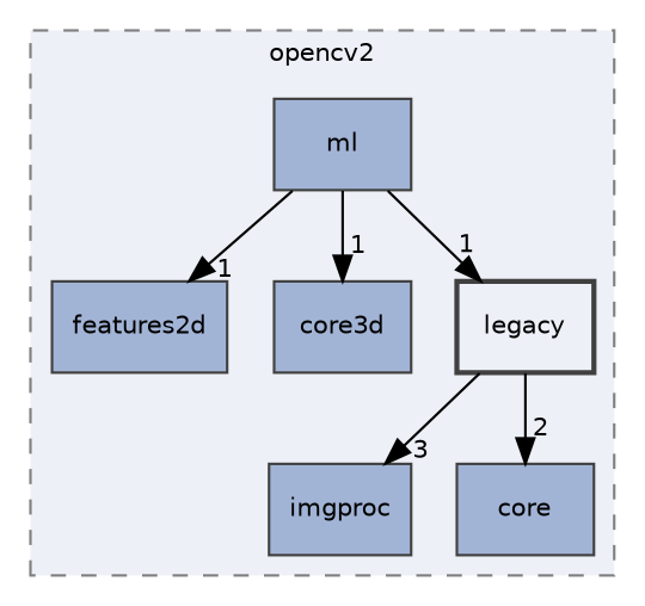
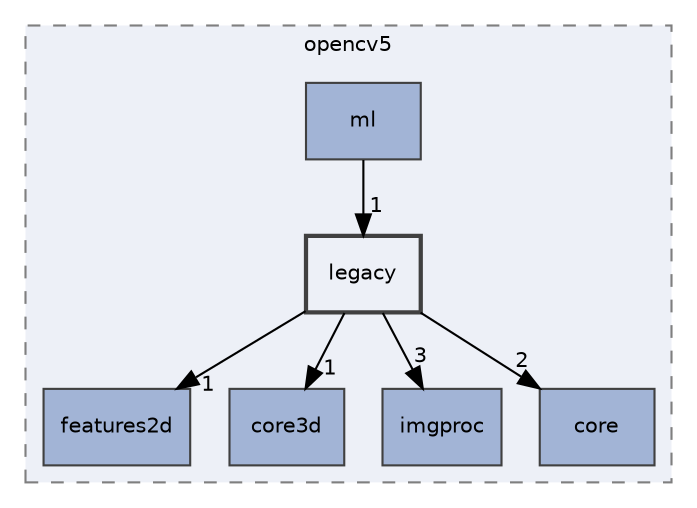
  digraph {
    compound=true
    node [color=grey25 fillcolor="#a2b4d6" fontname=Helvetica fontsize=10 shape=box style="filled,"]
    edge [fontname=Helvetica fontsize=10 headlabel=1 labeldistance=1.5 labelfontname=Helvetica labelfontsize=10]
    n1 [label=features2d]
    n2 [label=core3d]
    n3 [label=imgproc]
    n4 [label=core]
    n5 [label=ml]
    n6 [fillcolor="#edf0f7" label=legacy style="filled,bold,"]
    subgraph cluster_1 {
      bgcolor="#edf0f7"
      fontname=Helvetica
      fontsize=10
-     label=opencv2
+     label=opencv5
      pencolor=grey50
      style="filled,dashed,"
      n1
      n2
      n3
      n4
      n5
      n6
    }
    n5 -> n6
-   n5 -> n1
-   n5 -> n2
+   n6 -> n1
+   n6 -> n2
    n6 -> n3 [headlabel=3]
    n6 -> n4 [headlabel=2]
  }
